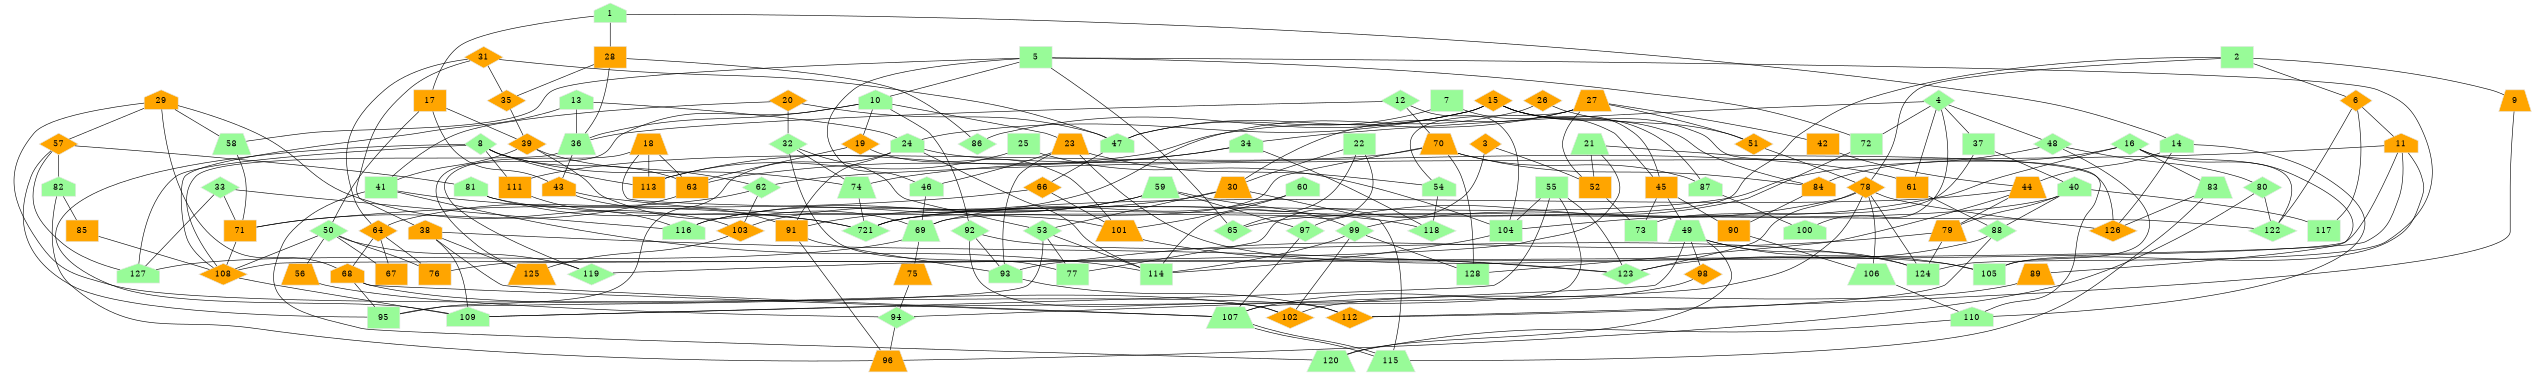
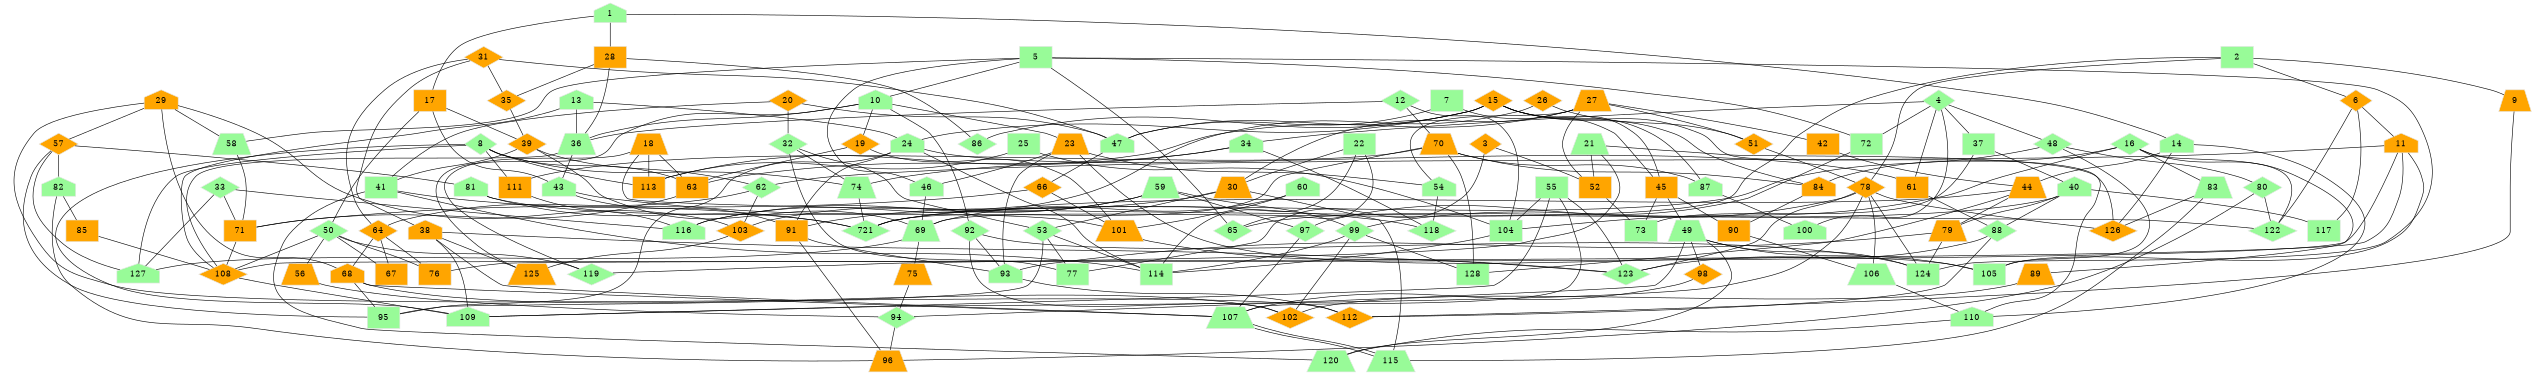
  graph {
    node [color=gray90 fillcolor=palegreen shape=diamond style=filled]
    1 [shape=house]
    14 [shape=house]
    17 [fillcolor=orange shape=box]
    28 [fillcolor=orange shape=box]
    44 [fillcolor=orange shape=trapezium]
    110 [shape=house]
    126 [fillcolor=orange]
    39 [fillcolor=orange]
-   43 [fillcolor=orange shape=house]
+   43 [shape=house]
    50
    36 [shape=trapezium]
    86
    35 [fillcolor=orange]
    2 [shape=box]
    6 [fillcolor=orange]
    9 [fillcolor=orange shape=trapezium]
    69 [shape=trapezium]
    78 [fillcolor=orange]
    11 [fillcolor=orange shape=house]
    117 [shape=box]
    122
    112 [fillcolor=orange]
    127 [shape=house]
    75 [fillcolor=orange shape=trapezium]
    124 [shape=box]
    109 [shape=house]
    123
    99
    106 [shape=trapezium]
    3 [fillcolor=orange]
    52 [fillcolor=orange shape=box]
    77 [shape=box]
    73 [shape=box]
    34 [shape=house]
    4
    37 [shape=box]
    48
    61 [fillcolor=orange shape=box]
    72 [shape=box]
    100 [shape=house]
    63 [fillcolor=orange shape=box]
    74 [shape=trapezium]
    118
    40 [shape=house]
    105 [shape=box]
    n46 [label=721]
    80
    88
    97
    5 [shape=box]
    10 [shape=house]
    46 [shape=house]
    58 [shape=trapezium]
    65
    19 [fillcolor=orange]
    23 [fillcolor=orange shape=trapezium]
    92
    125 [fillcolor=orange shape=trapezium]
    71 [fillcolor=orange shape=box]
    62
    76 [fillcolor=orange shape=box]
    108 [fillcolor=orange]
    7 [shape=box]
    45 [fillcolor=orange shape=box]
    47 [shape=house]
    49 [shape=trapezium]
    90 [fillcolor=orange shape=box]
    66 [fillcolor=orange]
    8
    111 [fillcolor=orange shape=box]
    113 [fillcolor=orange shape=box]
    116 [shape=house]
    101 [fillcolor=orange shape=trapezium]
    54 [shape=house]
    93 [shape=house]
    102 [fillcolor=orange]
    103 [fillcolor=orange]
    64 [fillcolor=orange]
    12
    70 [fillcolor=orange shape=trapezium]
    104 [shape=box]
    84 [fillcolor=orange shape=house]
    87 [shape=house]
    128 [shape=box]
    114 [shape=box]
    13 [shape=house]
    24 [shape=house]
    91 [fillcolor=orange shape=box]
    95 [shape=box]
    79 [fillcolor=orange shape=trapezium]
    120 [shape=trapezium]
    15 [fillcolor=orange]
    16
    83 [shape=trapezium]
    89 [fillcolor=orange shape=trapezium]
    115 [shape=trapezium]
    41 [shape=box]
    119
    56 [fillcolor=orange shape=trapezium]
    67 [fillcolor=orange shape=box]
    18 [fillcolor=orange shape=trapezium]
    20 [fillcolor=orange]
    32
    53
    21 [shape=trapezium]
    22 [shape=box]
    30 [fillcolor=orange shape=trapezium]
    96 [fillcolor=orange shape=trapezium]
    25 [shape=box]
    26 [fillcolor=orange]
    51 [fillcolor=orange]
    27 [fillcolor=orange shape=trapezium]
    42 [fillcolor=orange shape=box]
    29 [fillcolor=orange shape=house]
    57 [fillcolor=orange]
    68 [fillcolor=orange shape=house]
    81 [shape=house]
    82 [shape=house]
    107 [shape=trapezium]
    31 [fillcolor=orange]
    38 [fillcolor=orange shape=house]
    33
    94
    98 [fillcolor=orange]
    55 [shape=box]
    85 [fillcolor=orange shape=box]
    59 [shape=trapezium]
    60 [shape=house]
    1 -- 14
    1 -- 17
    1 -- 28
    14 -- 44
    14 -- 110
    14 -- 126
    17 -- 39
    17 -- 43
    17 -- 50
    28 -- 36
    28 -- 86
    28 -- 35
    44 -- n46
    44 -- 128
    44 -- 79
    110 -- 120
    39 -- 69
    39 -- 62
    39 -- 41
    43 -- 118
    43 -- 91
    50 -- 76
    50 -- 108
    50 -- 119
    50 -- 56
    50 -- 67
    36 -- 43
    36 -- 108
    35 -- 39
    2 -- 6
    2 -- 9
    2 -- 69
    2 -- 78
    6 -- 11
    6 -- 117
    6 -- 122
    9 -- 112
    69 -- 127
    69 -- 75
    78 -- 126
    78 -- 124
    78 -- 109
    78 -- 123
    78 -- 99
    78 -- 106
    11 -- 105
    11 -- 62
    11 -- 76
    11 -- 108
    75 -- 94
    99 -- 102
    99 -- 128
    99 -- 114
    106 -- 110
    3 -- 52
    3 -- 77
    52 -- 73
    34 -- 63
    34 -- 74
    34 -- 118
    4 -- 34
    4 -- 37
    4 -- 48
    4 -- 61
    4 -- 72
    4 -- 100
    37 -- 73
    37 -- 40
    48 -- 105
    48 -- n46
    48 -- 80
    61 -- 88
    72 -- 97
    63 -- 71
    74 -- n46
    40 -- 117
    40 -- 88
    40 -- 65
    40 -- 79
    80 -- 122
    80 -- 96
    88 -- 112
    88 -- 123
    97 -- 107
    5 -- 124
    5 -- 72
    5 -- 10
    5 -- 46
    5 -- 58
    5 -- 65
    10 -- 36
    10 -- 19
    10 -- 23
    10 -- 92
    10 -- 125
    46 -- 69
    58 -- 71
    19 -- 63
    19 -- 101
    23 -- 105
    23 -- 46
    23 -- 54
    23 -- 93
    92 -- 124
    92 -- 93
    92 -- 102
    71 -- 108
    62 -- 103
    62 -- 64
    108 -- 109
    7 -- 45
    7 -- 47
    45 -- 73
    45 -- 49
    45 -- 90
    47 -- 66
    49 -- 124
    49 -- 105
    49 -- 120
    49 -- 94
    49 -- 98
    90 -- 106
    66 -- 71
    66 -- 101
    8 -- 127
    8 -- 109
    8 -- 63
    8 -- 74
    8 -- 111
    8 -- 113
    111 -- 116
    101 -- 123
    54 -- 118
    93 -- 112
    103 -- 125
    64 -- 76
    64 -- 67
    64 -- 68
    12 -- 36
    12 -- 70
    12 -- 104
    70 -- n46
    70 -- 111
    70 -- 84
    70 -- 87
    70 -- 128
    104 -- 114
    84 -- 90
    87 -- 100
    13 -- 36
    13 -- 108
    13 -- 24
    24 -- 61
    24 -- 114
    24 -- 91
    24 -- 95
    91 -- 93
    91 -- 96
    79 -- 124
    79 -- 93
    15 -- 110
    15 -- 86
    15 -- 45
    15 -- 47
    15 -- 84
    15 -- 87
    15 -- 24
    16 -- 122
    16 -- 104
    16 -- 84
    16 -- 83
    16 -- 89
    83 -- 126
    83 -- 115
    89 -- 102
    41 -- n46
    41 -- 114
    41 -- 120
    56 -- 94
    18 -- 122
    18 -- 63
    18 -- 113
    18 -- 119
    20 -- 47
    20 -- 41
    20 -- 32
    32 -- 77
    32 -- 74
    32 -- 53
    53 -- 77
    53 -- 114
    53 -- 95
    21 -- 126
    21 -- 52
    21 -- 119
    22 -- 65
    22 -- 114
    22 -- 30
    30 -- 91
    30 -- 115
    30 -- 53
    25 -- 113
    25 -- 104
    26 -- 116
    26 -- 51
    51 -- 78
    27 -- 52
    27 -- 113
    27 -- 54
    27 -- 30
    27 -- 51
    27 -- 42
    42 -- 44
    29 -- 112
    29 -- 58
    29 -- 103
    29 -- 57
    29 -- 68
    57 -- 127
    57 -- 95
    57 -- 81
    57 -- 82
    68 -- 102
    68 -- 95
    68 -- 107
    81 -- n46
    81 -- 101
    82 -- 96
    82 -- 85
    107 -- 115
    107 -- 115
    31 -- 35
    31 -- 47
    31 -- 64
    31 -- 38
    38 -- 109
    38 -- 123
    38 -- 125
    38 -- 107
    33 -- 127
    33 -- 71
    33 -- 116
    94 -- 96
    98 -- 107
    55 -- 109
    55 -- 123
    55 -- 104
    55 -- 107
    85 -- 108
    59 -- 99
    59 -- 97
    59 -- 116
    59 -- 103
    60 -- 69
    60 -- 101
  }
